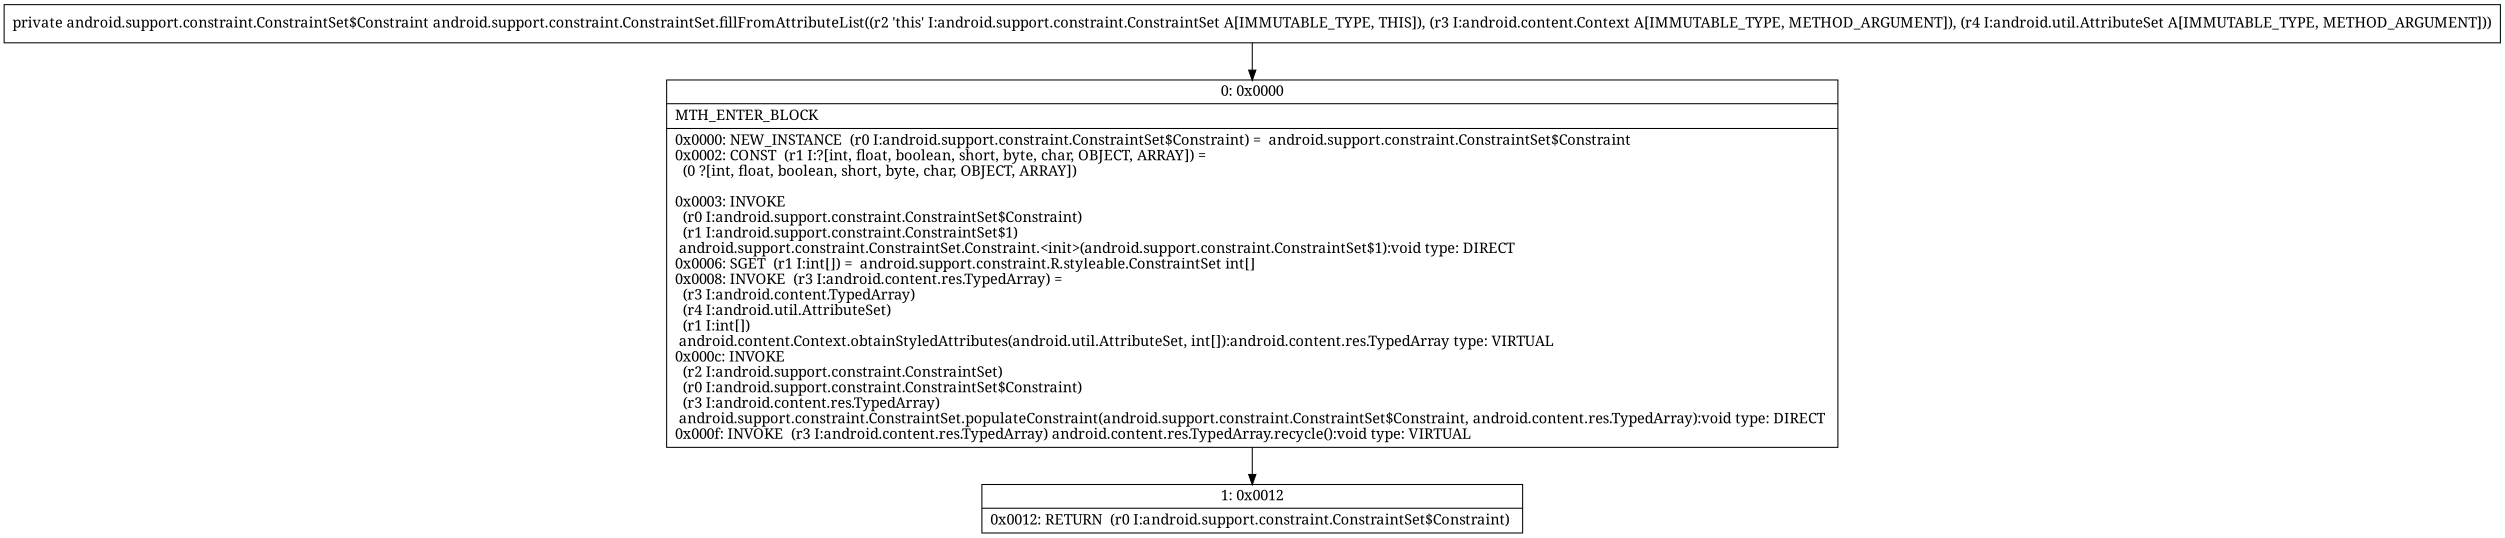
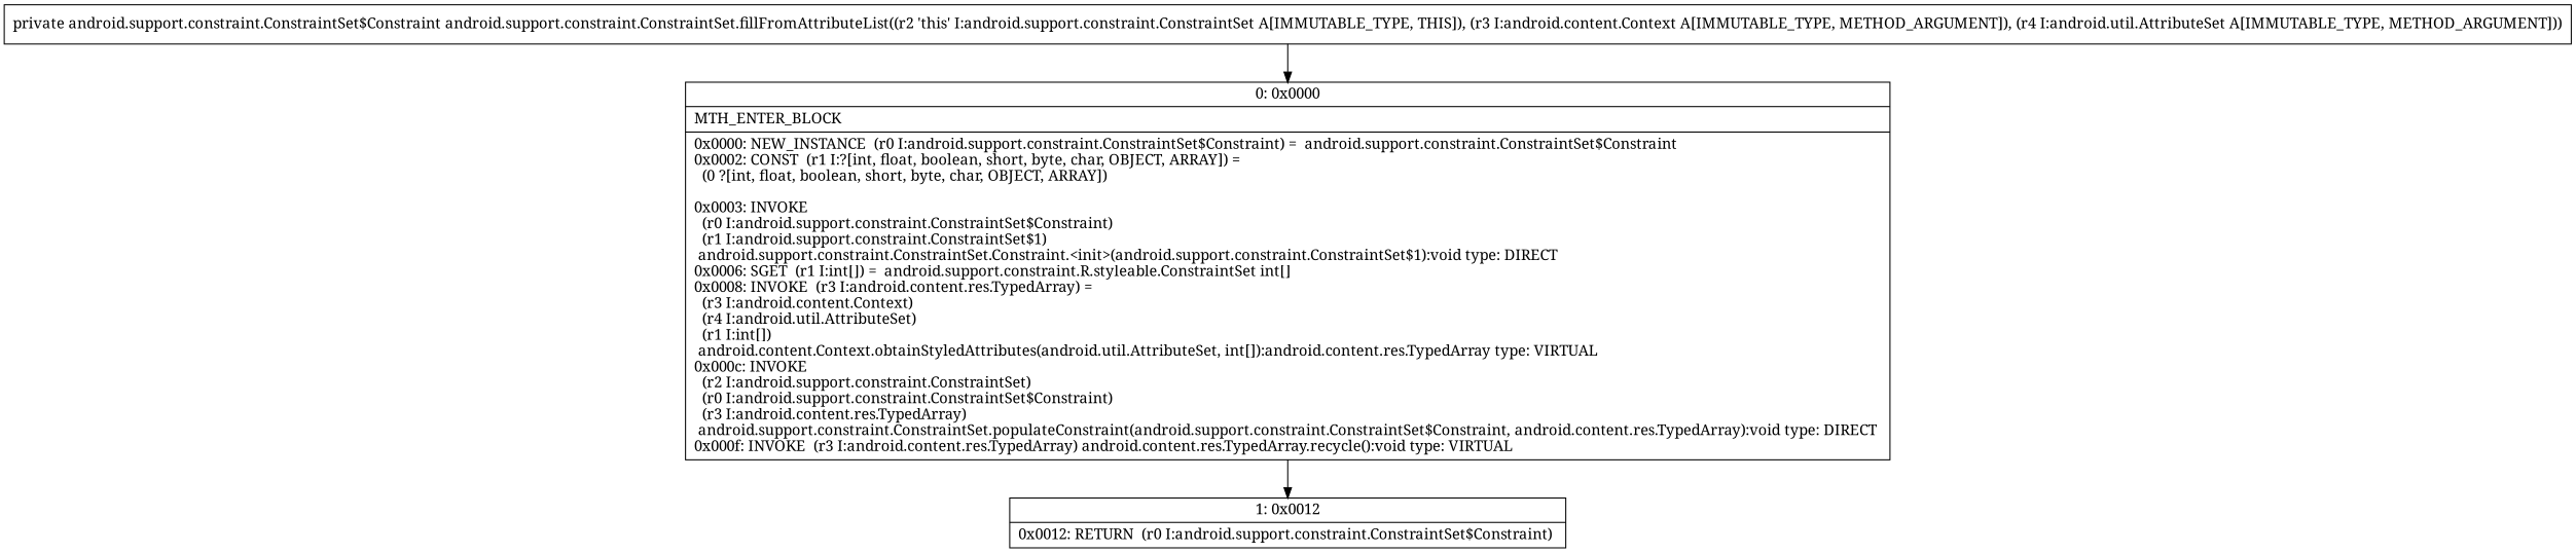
  digraph {
    fontname="Noto Serif"
    node [shape=record fontname="Noto Serif"]
    edge [fontname="Noto Serif"]
-   n1 [label="{0\:\ 0x0000|MTH_ENTER_BLOCK\l|0x0000: NEW_INSTANCE  (r0 I:android.support.constraint.ConstraintSet$Constraint) =  android.support.constraint.ConstraintSet$Constraint \l0x0002: CONST  (r1 I:?[int, float, boolean, short, byte, char, OBJECT, ARRAY]) = \l  (0 ?[int, float, boolean, short, byte, char, OBJECT, ARRAY])\l \l0x0003: INVOKE  \l  (r0 I:android.support.constraint.ConstraintSet$Constraint)\l  (r1 I:android.support.constraint.ConstraintSet$1)\l android.support.constraint.ConstraintSet.Constraint.\<init\>(android.support.constraint.ConstraintSet$1):void type: DIRECT \l0x0006: SGET  (r1 I:int[]) =  android.support.constraint.R.styleable.ConstraintSet int[] \l0x0008: INVOKE  (r3 I:android.content.res.TypedArray) = \l  (r3 I:android.content.TypedArray)\l  (r4 I:android.util.AttributeSet)\l  (r1 I:int[])\l android.content.Context.obtainStyledAttributes(android.util.AttributeSet, int[]):android.content.res.TypedArray type: VIRTUAL \l0x000c: INVOKE  \l  (r2 I:android.support.constraint.ConstraintSet)\l  (r0 I:android.support.constraint.ConstraintSet$Constraint)\l  (r3 I:android.content.res.TypedArray)\l android.support.constraint.ConstraintSet.populateConstraint(android.support.constraint.ConstraintSet$Constraint, android.content.res.TypedArray):void type: DIRECT \l0x000f: INVOKE  (r3 I:android.content.res.TypedArray) android.content.res.TypedArray.recycle():void type: VIRTUAL \l}"]
+   n1 [label="{0\:\ 0x0000|MTH_ENTER_BLOCK\l|0x0000: NEW_INSTANCE  (r0 I:android.support.constraint.ConstraintSet$Constraint) =  android.support.constraint.ConstraintSet$Constraint \l0x0002: CONST  (r1 I:?[int, float, boolean, short, byte, char, OBJECT, ARRAY]) = \l  (0 ?[int, float, boolean, short, byte, char, OBJECT, ARRAY])\l \l0x0003: INVOKE  \l  (r0 I:android.support.constraint.ConstraintSet$Constraint)\l  (r1 I:android.support.constraint.ConstraintSet$1)\l android.support.constraint.ConstraintSet.Constraint.\<init\>(android.support.constraint.ConstraintSet$1):void type: DIRECT \l0x0006: SGET  (r1 I:int[]) =  android.support.constraint.R.styleable.ConstraintSet int[] \l0x0008: INVOKE  (r3 I:android.content.res.TypedArray) = \l  (r3 I:android.content.Context)\l  (r4 I:android.util.AttributeSet)\l  (r1 I:int[])\l android.content.Context.obtainStyledAttributes(android.util.AttributeSet, int[]):android.content.res.TypedArray type: VIRTUAL \l0x000c: INVOKE  \l  (r2 I:android.support.constraint.ConstraintSet)\l  (r0 I:android.support.constraint.ConstraintSet$Constraint)\l  (r3 I:android.content.res.TypedArray)\l android.support.constraint.ConstraintSet.populateConstraint(android.support.constraint.ConstraintSet$Constraint, android.content.res.TypedArray):void type: DIRECT \l0x000f: INVOKE  (r3 I:android.content.res.TypedArray) android.content.res.TypedArray.recycle():void type: VIRTUAL \l}"]
    n2 [label="{1\:\ 0x0012|0x0012: RETURN  (r0 I:android.support.constraint.ConstraintSet$Constraint) \l}"]
    n3 [label="{private android.support.constraint.ConstraintSet$Constraint android.support.constraint.ConstraintSet.fillFromAttributeList((r2 'this' I:android.support.constraint.ConstraintSet A[IMMUTABLE_TYPE, THIS]), (r3 I:android.content.Context A[IMMUTABLE_TYPE, METHOD_ARGUMENT]), (r4 I:android.util.AttributeSet A[IMMUTABLE_TYPE, METHOD_ARGUMENT])) }"]
    n1 -> n2
    n3 -> n1
  }
